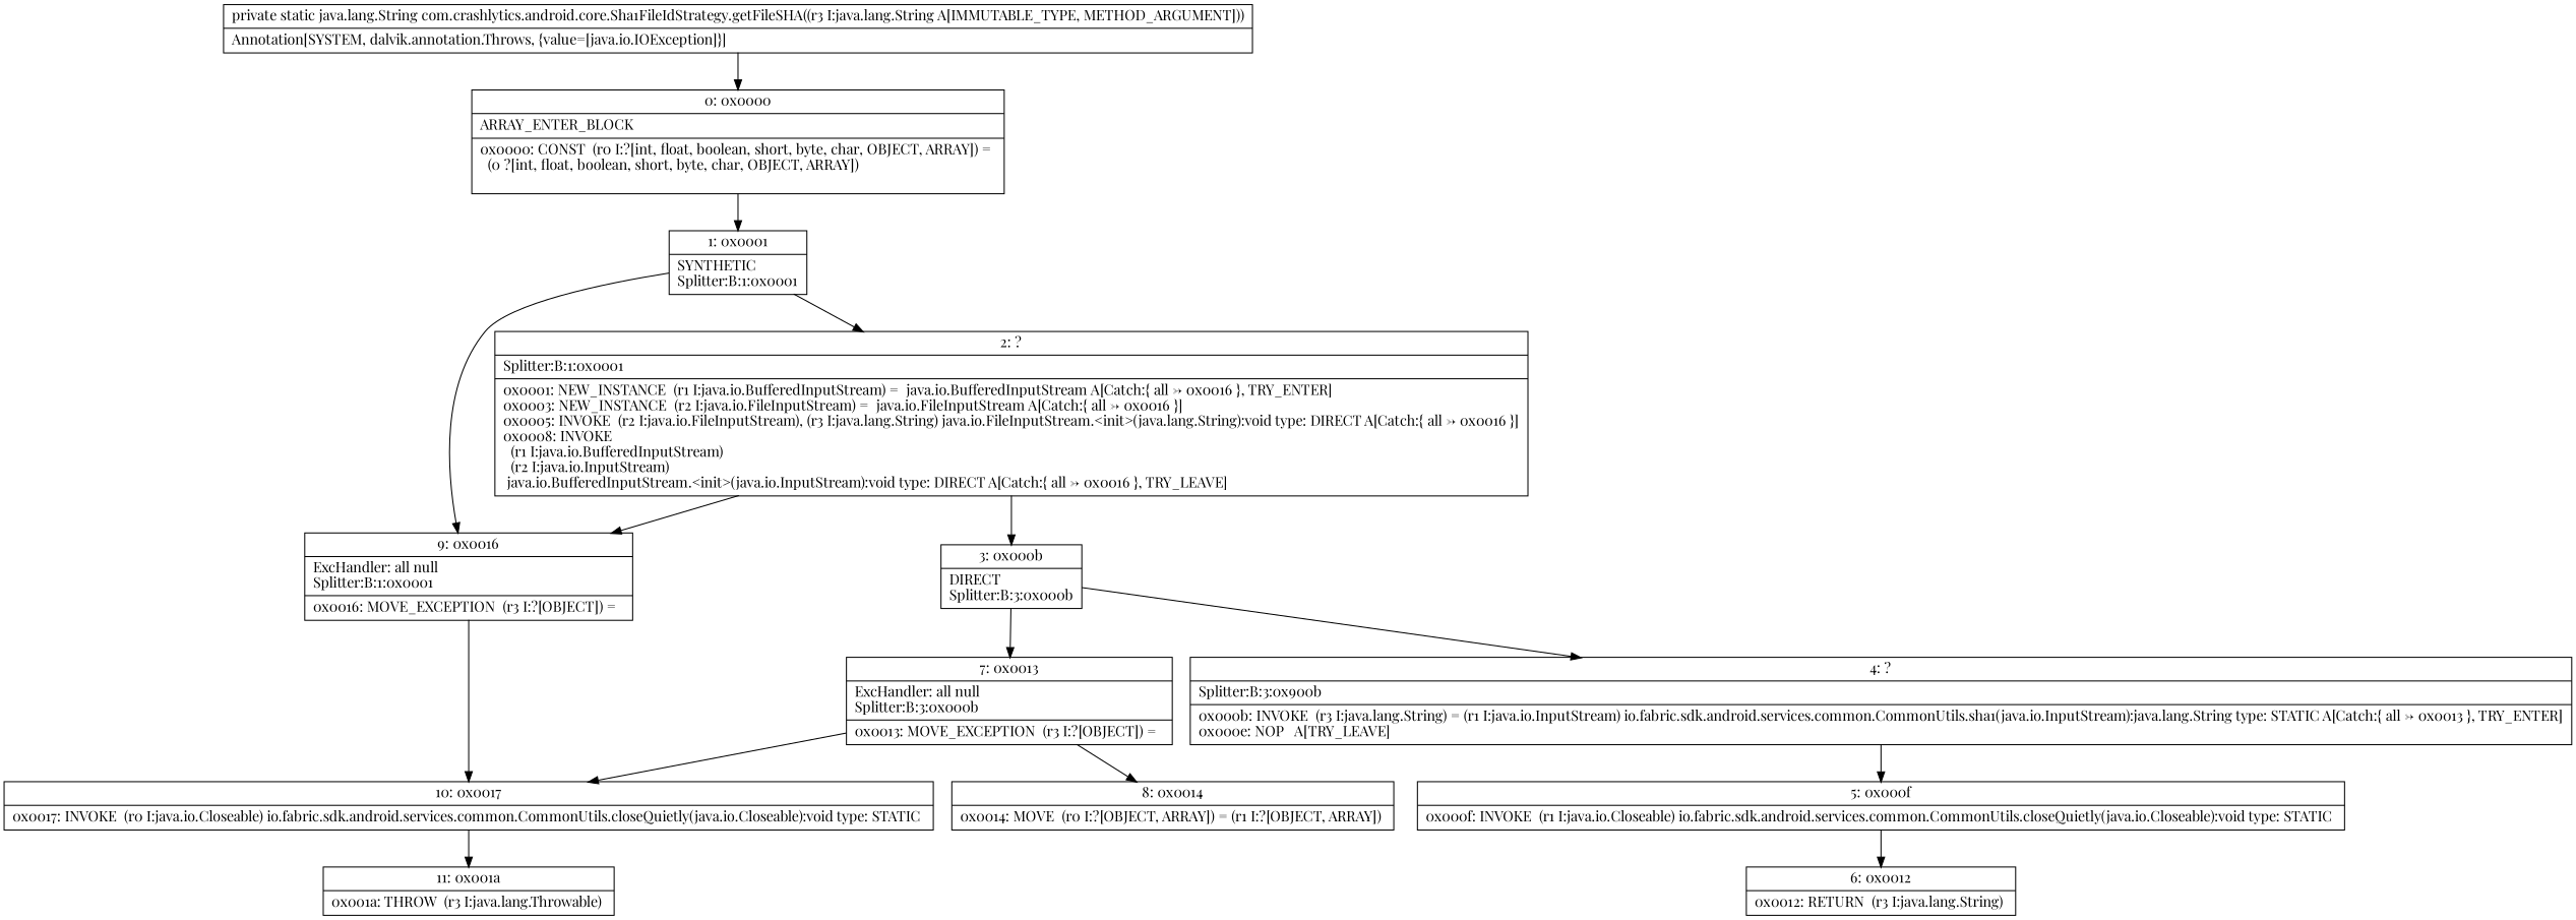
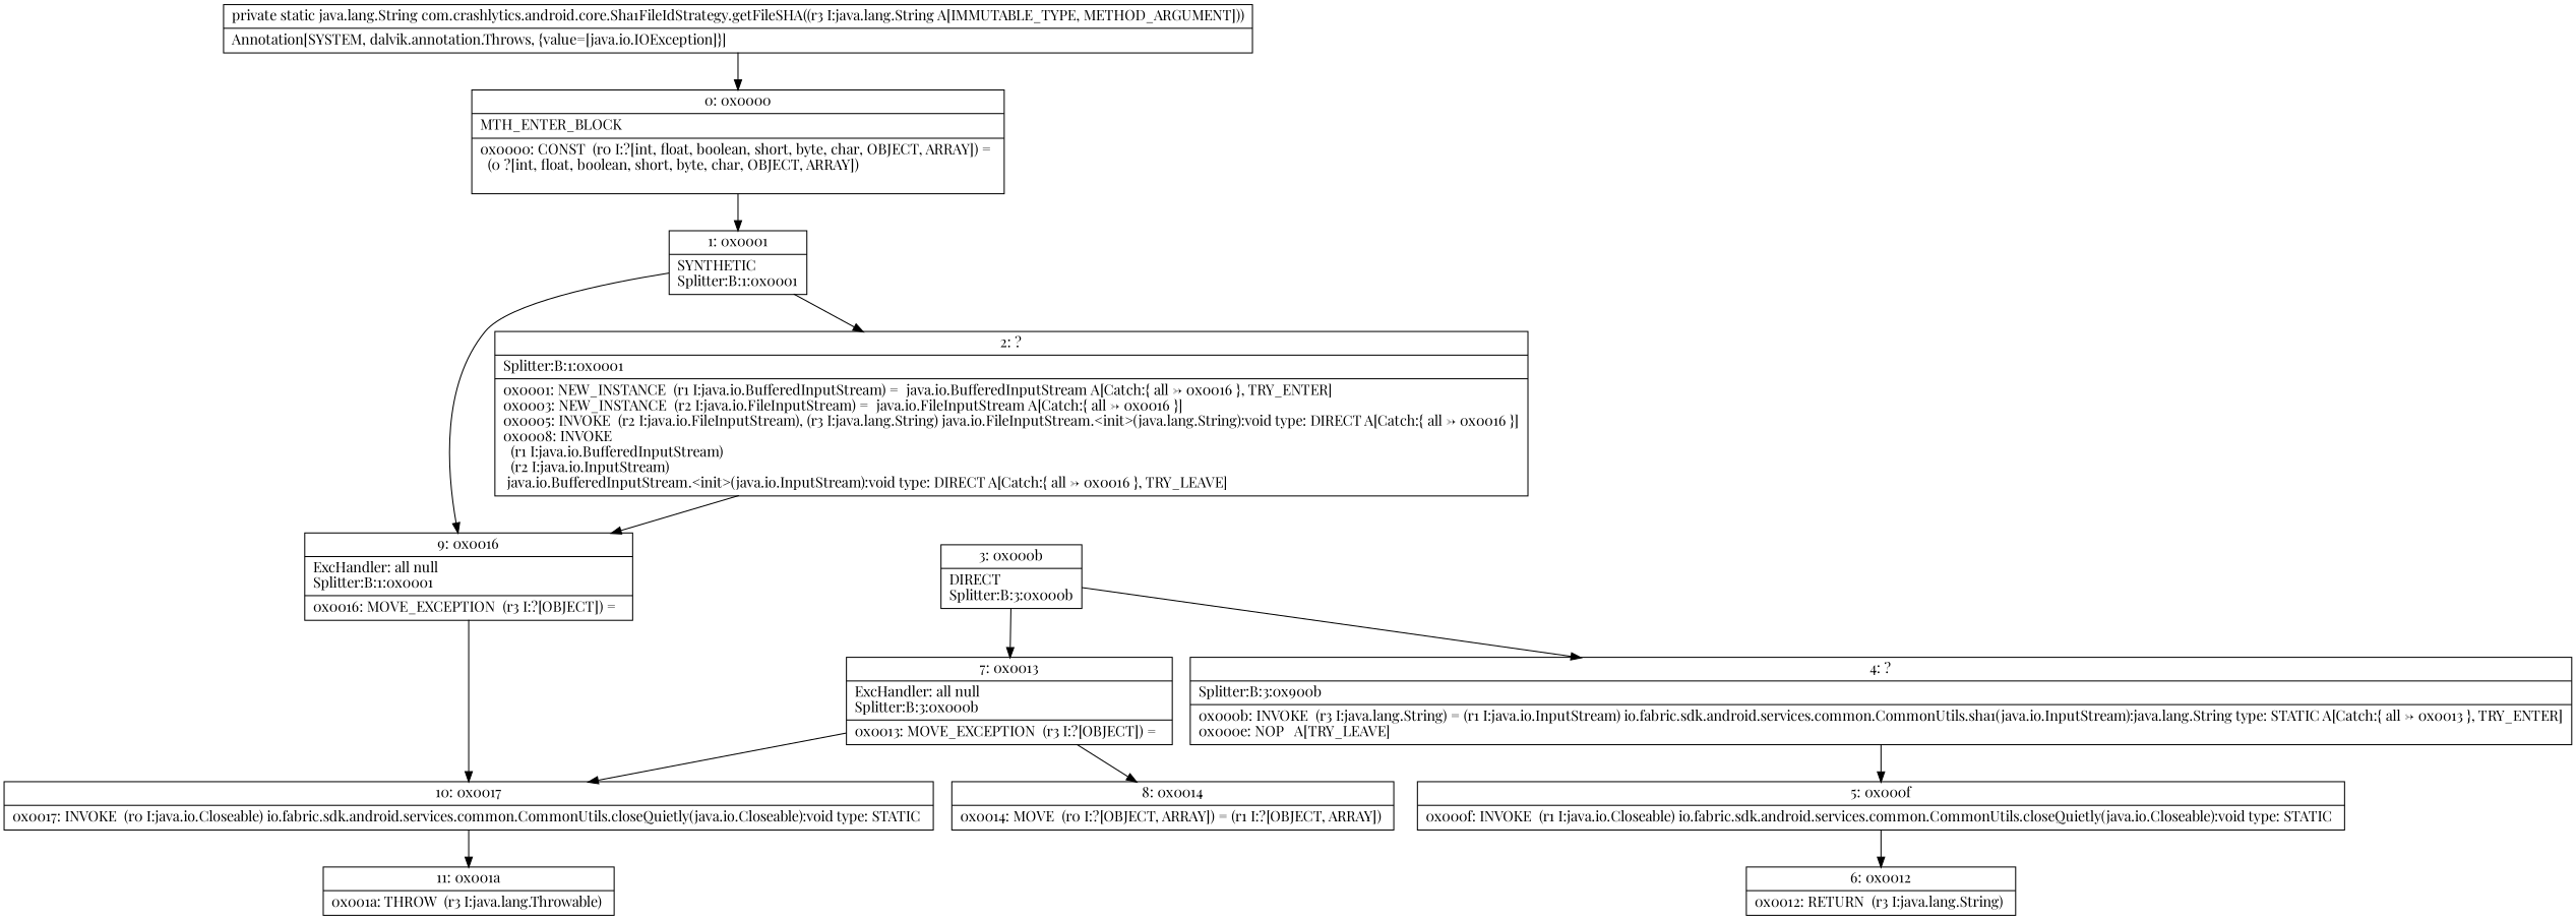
  digraph {
    fontname="Playfair Display"
    node [fontname="Playfair Display" shape=record]
    edge [fontname="Playfair Display"]
-   n1 [label="{0\:\ 0x0000|ARRAY_ENTER_BLOCK\l|0x0000: CONST  (r0 I:?[int, float, boolean, short, byte, char, OBJECT, ARRAY]) = \l  (0 ?[int, float, boolean, short, byte, char, OBJECT, ARRAY])\l \l}"]
+   n1 [label="{0\:\ 0x0000|MTH_ENTER_BLOCK\l|0x0000: CONST  (r0 I:?[int, float, boolean, short, byte, char, OBJECT, ARRAY]) = \l  (0 ?[int, float, boolean, short, byte, char, OBJECT, ARRAY])\l \l}"]
    n2 [label="{1\:\ 0x0001|SYNTHETIC\lSplitter:B:1:0x0001\l}"]
    n3 [label="{2\:\ ?|Splitter:B:1:0x0001\l|0x0001: NEW_INSTANCE  (r1 I:java.io.BufferedInputStream) =  java.io.BufferedInputStream A[Catch:\{ all \-\> 0x0016 \}, TRY_ENTER]\l0x0003: NEW_INSTANCE  (r2 I:java.io.FileInputStream) =  java.io.FileInputStream A[Catch:\{ all \-\> 0x0016 \}]\l0x0005: INVOKE  (r2 I:java.io.FileInputStream), (r3 I:java.lang.String) java.io.FileInputStream.\<init\>(java.lang.String):void type: DIRECT A[Catch:\{ all \-\> 0x0016 \}]\l0x0008: INVOKE  \l  (r1 I:java.io.BufferedInputStream)\l  (r2 I:java.io.InputStream)\l java.io.BufferedInputStream.\<init\>(java.io.InputStream):void type: DIRECT A[Catch:\{ all \-\> 0x0016 \}, TRY_LEAVE]\l}"]
    n4 [label="{9\:\ 0x0016|ExcHandler: all null\lSplitter:B:1:0x0001\l|0x0016: MOVE_EXCEPTION  (r3 I:?[OBJECT]) =  \l}"]
    n5 [label="{3\:\ 0x000b|DIRECT\lSplitter:B:3:0x000b\l}"]
    n6 [label="{10\:\ 0x0017|0x0017: INVOKE  (r0 I:java.io.Closeable) io.fabric.sdk.android.services.common.CommonUtils.closeQuietly(java.io.Closeable):void type: STATIC \l}"]
    n7 [label="{4\:\ ?|Splitter:B:3:0x900b\l|0x000b: INVOKE  (r3 I:java.lang.String) = (r1 I:java.io.InputStream) io.fabric.sdk.android.services.common.CommonUtils.sha1(java.io.InputStream):java.lang.String type: STATIC A[Catch:\{ all \-\> 0x0013 \}, TRY_ENTER]\l0x000e: NOP   A[TRY_LEAVE]\l}"]
    n8 [label="{7\:\ 0x0013|ExcHandler: all null\lSplitter:B:3:0x000b\l|0x0013: MOVE_EXCEPTION  (r3 I:?[OBJECT]) =  \l}"]
    n9 [label="{5\:\ 0x000f|0x000f: INVOKE  (r1 I:java.io.Closeable) io.fabric.sdk.android.services.common.CommonUtils.closeQuietly(java.io.Closeable):void type: STATIC \l}"]
    n10 [label="{8\:\ 0x0014|0x0014: MOVE  (r0 I:?[OBJECT, ARRAY]) = (r1 I:?[OBJECT, ARRAY]) \l}"]
    n11 [label="{6\:\ 0x0012|0x0012: RETURN  (r3 I:java.lang.String) \l}"]
    n12 [label="{11\:\ 0x001a|0x001a: THROW  (r3 I:java.lang.Throwable) \l}"]
    n13 [label="{private static java.lang.String com.crashlytics.android.core.Sha1FileIdStrategy.getFileSHA((r3 I:java.lang.String A[IMMUTABLE_TYPE, METHOD_ARGUMENT]))  | Annotation[SYSTEM, dalvik.annotation.Throws, \{value=[java.io.IOException]\}]\l}"]
    n1 -> n2
    n2 -> n3
    n2 -> n4
    n3 -> n4
-   n3 -> n5
    n4 -> n6
    n5 -> n7
    n5 -> n8
    n6 -> n12
    n7 -> n9
    n8 -> n6
    n8 -> n10
    n9 -> n11
    n13 -> n1
  }
